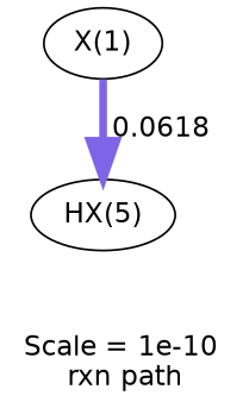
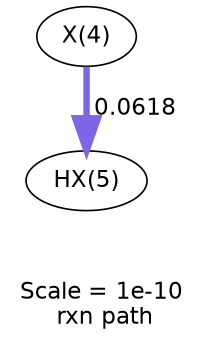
  digraph {
    fontname=Helvetica
    label="Scale = 1e-10\l rxn path"
    node [fontname=Helvetica]
-   n1 [label="X(1)"]
+   n1 [label="X(4)"]
    n2 [label="HX(5)"]
    n1 -> n2 [arrowsize=1.95 color="0.7, 0.562, 0.9" fontname=Helvetica label=" 0.0618" style="setlinewidth(3.9)"]
  }
